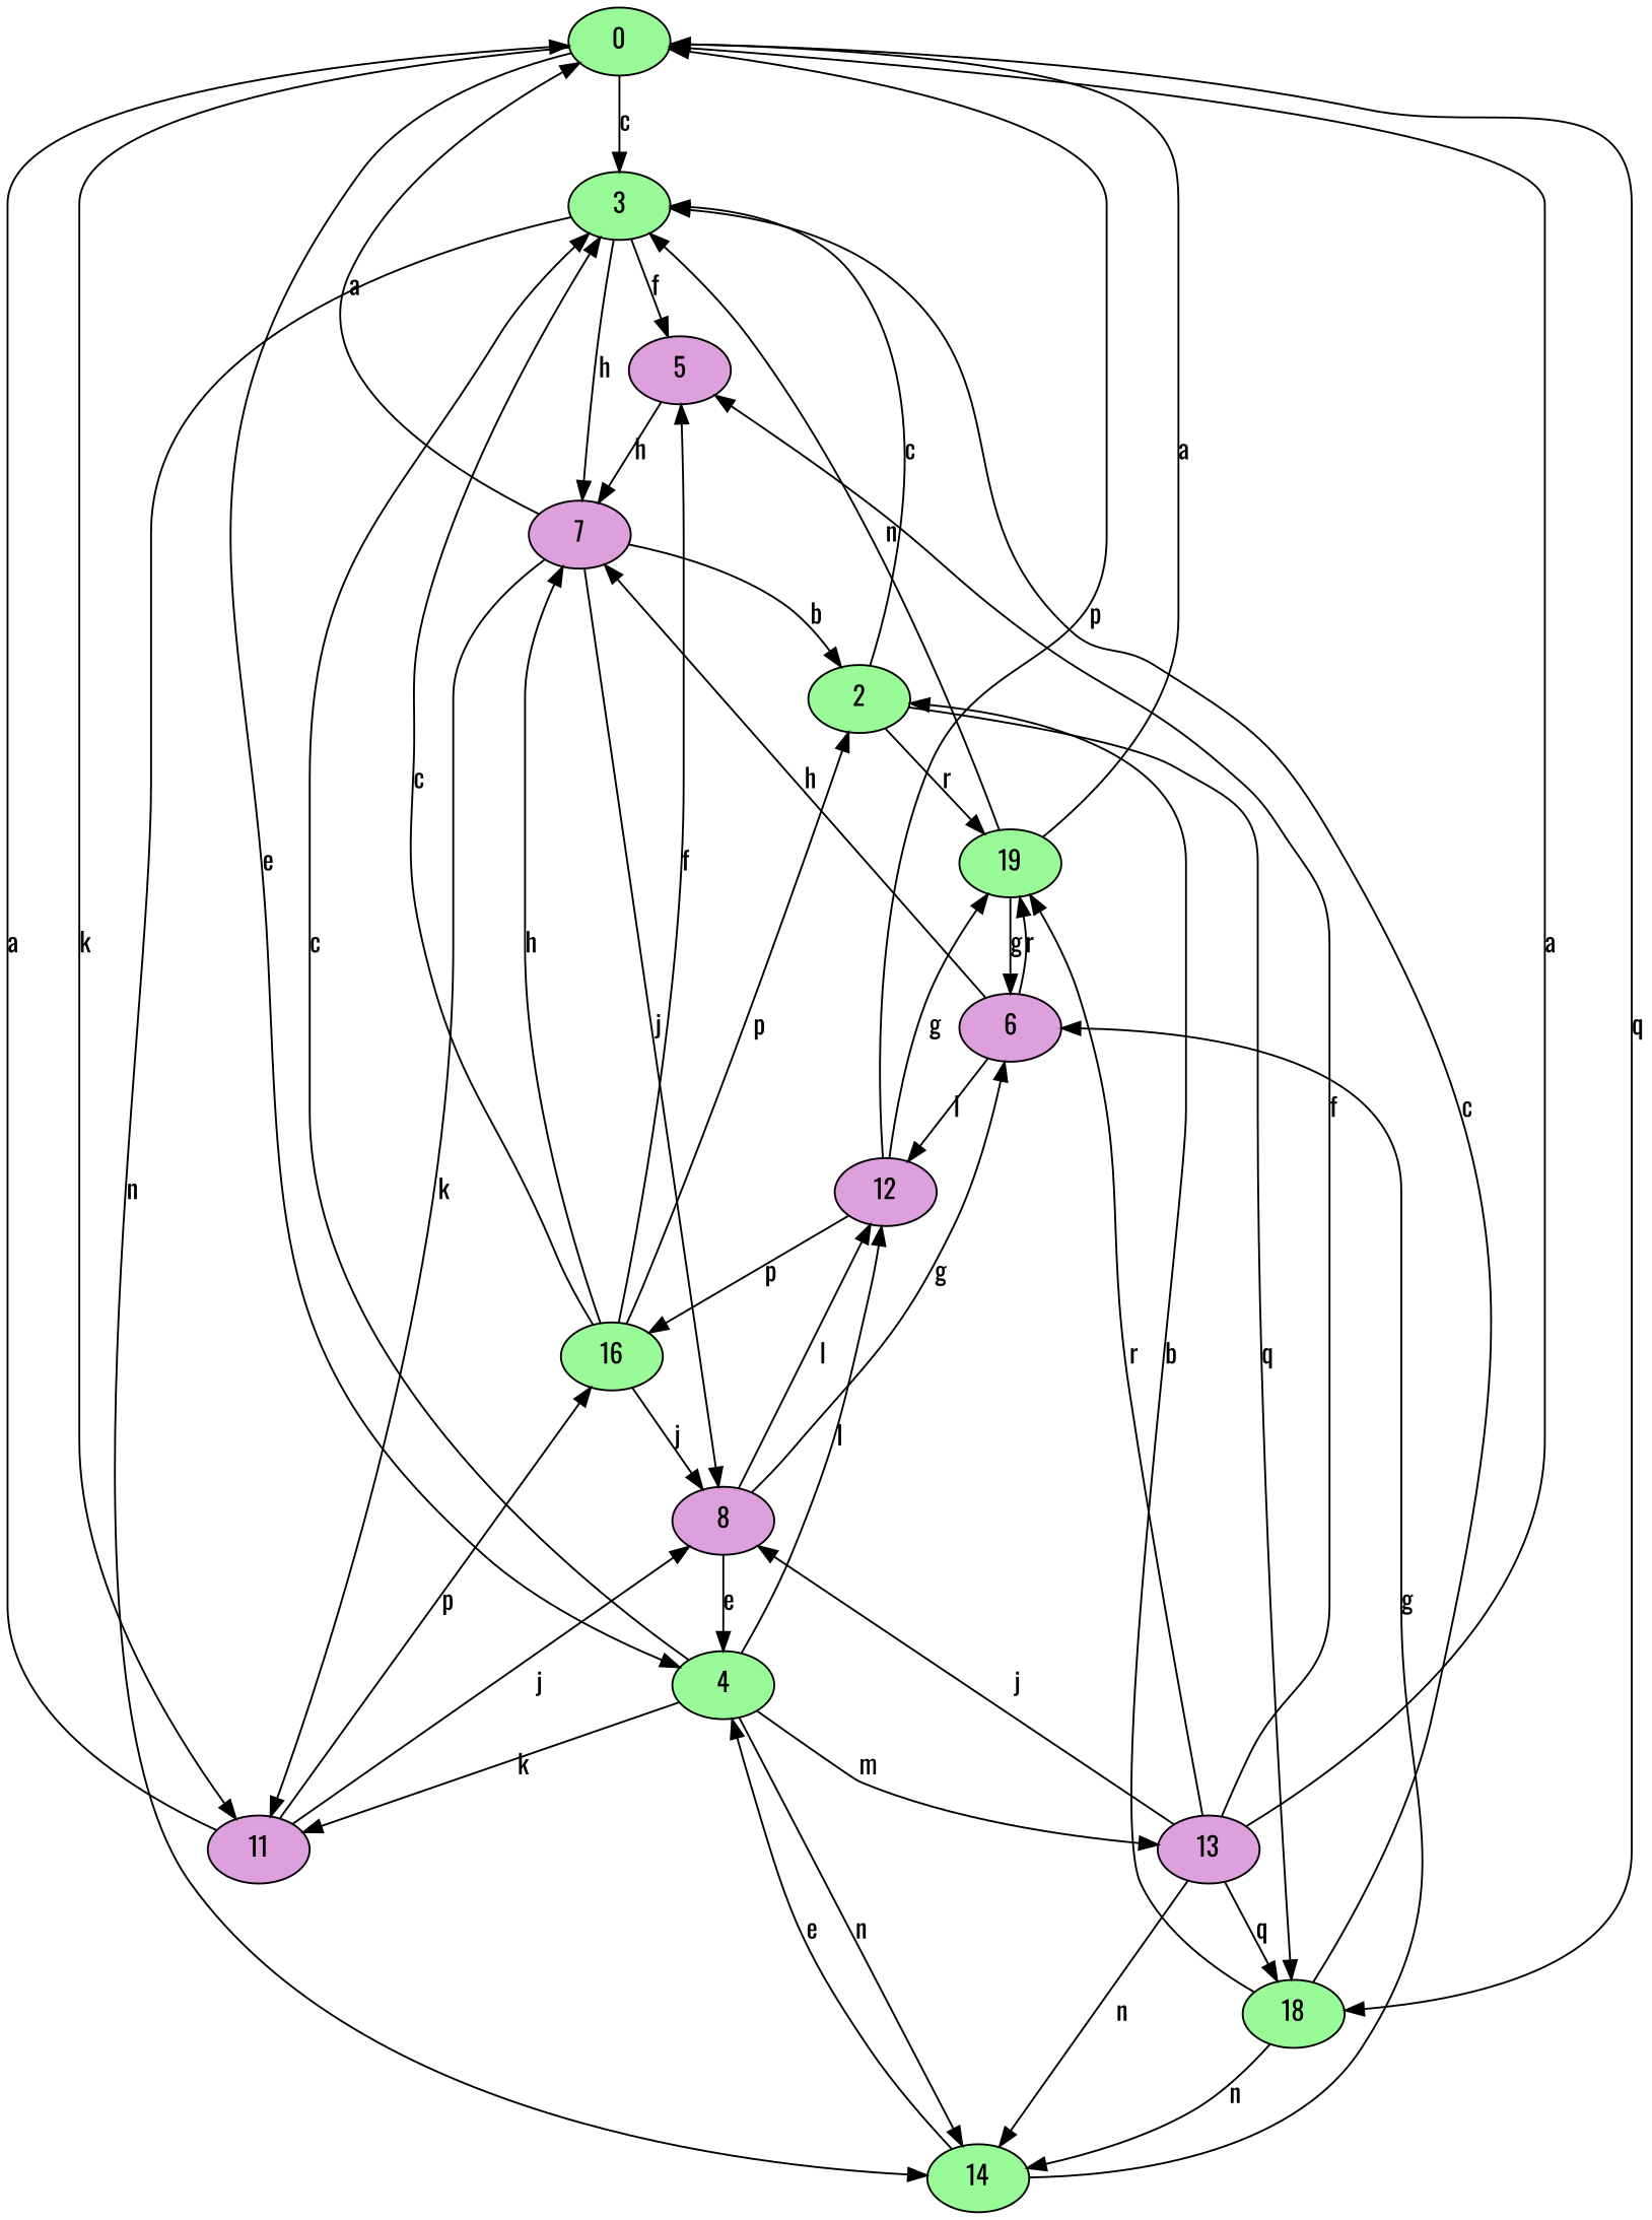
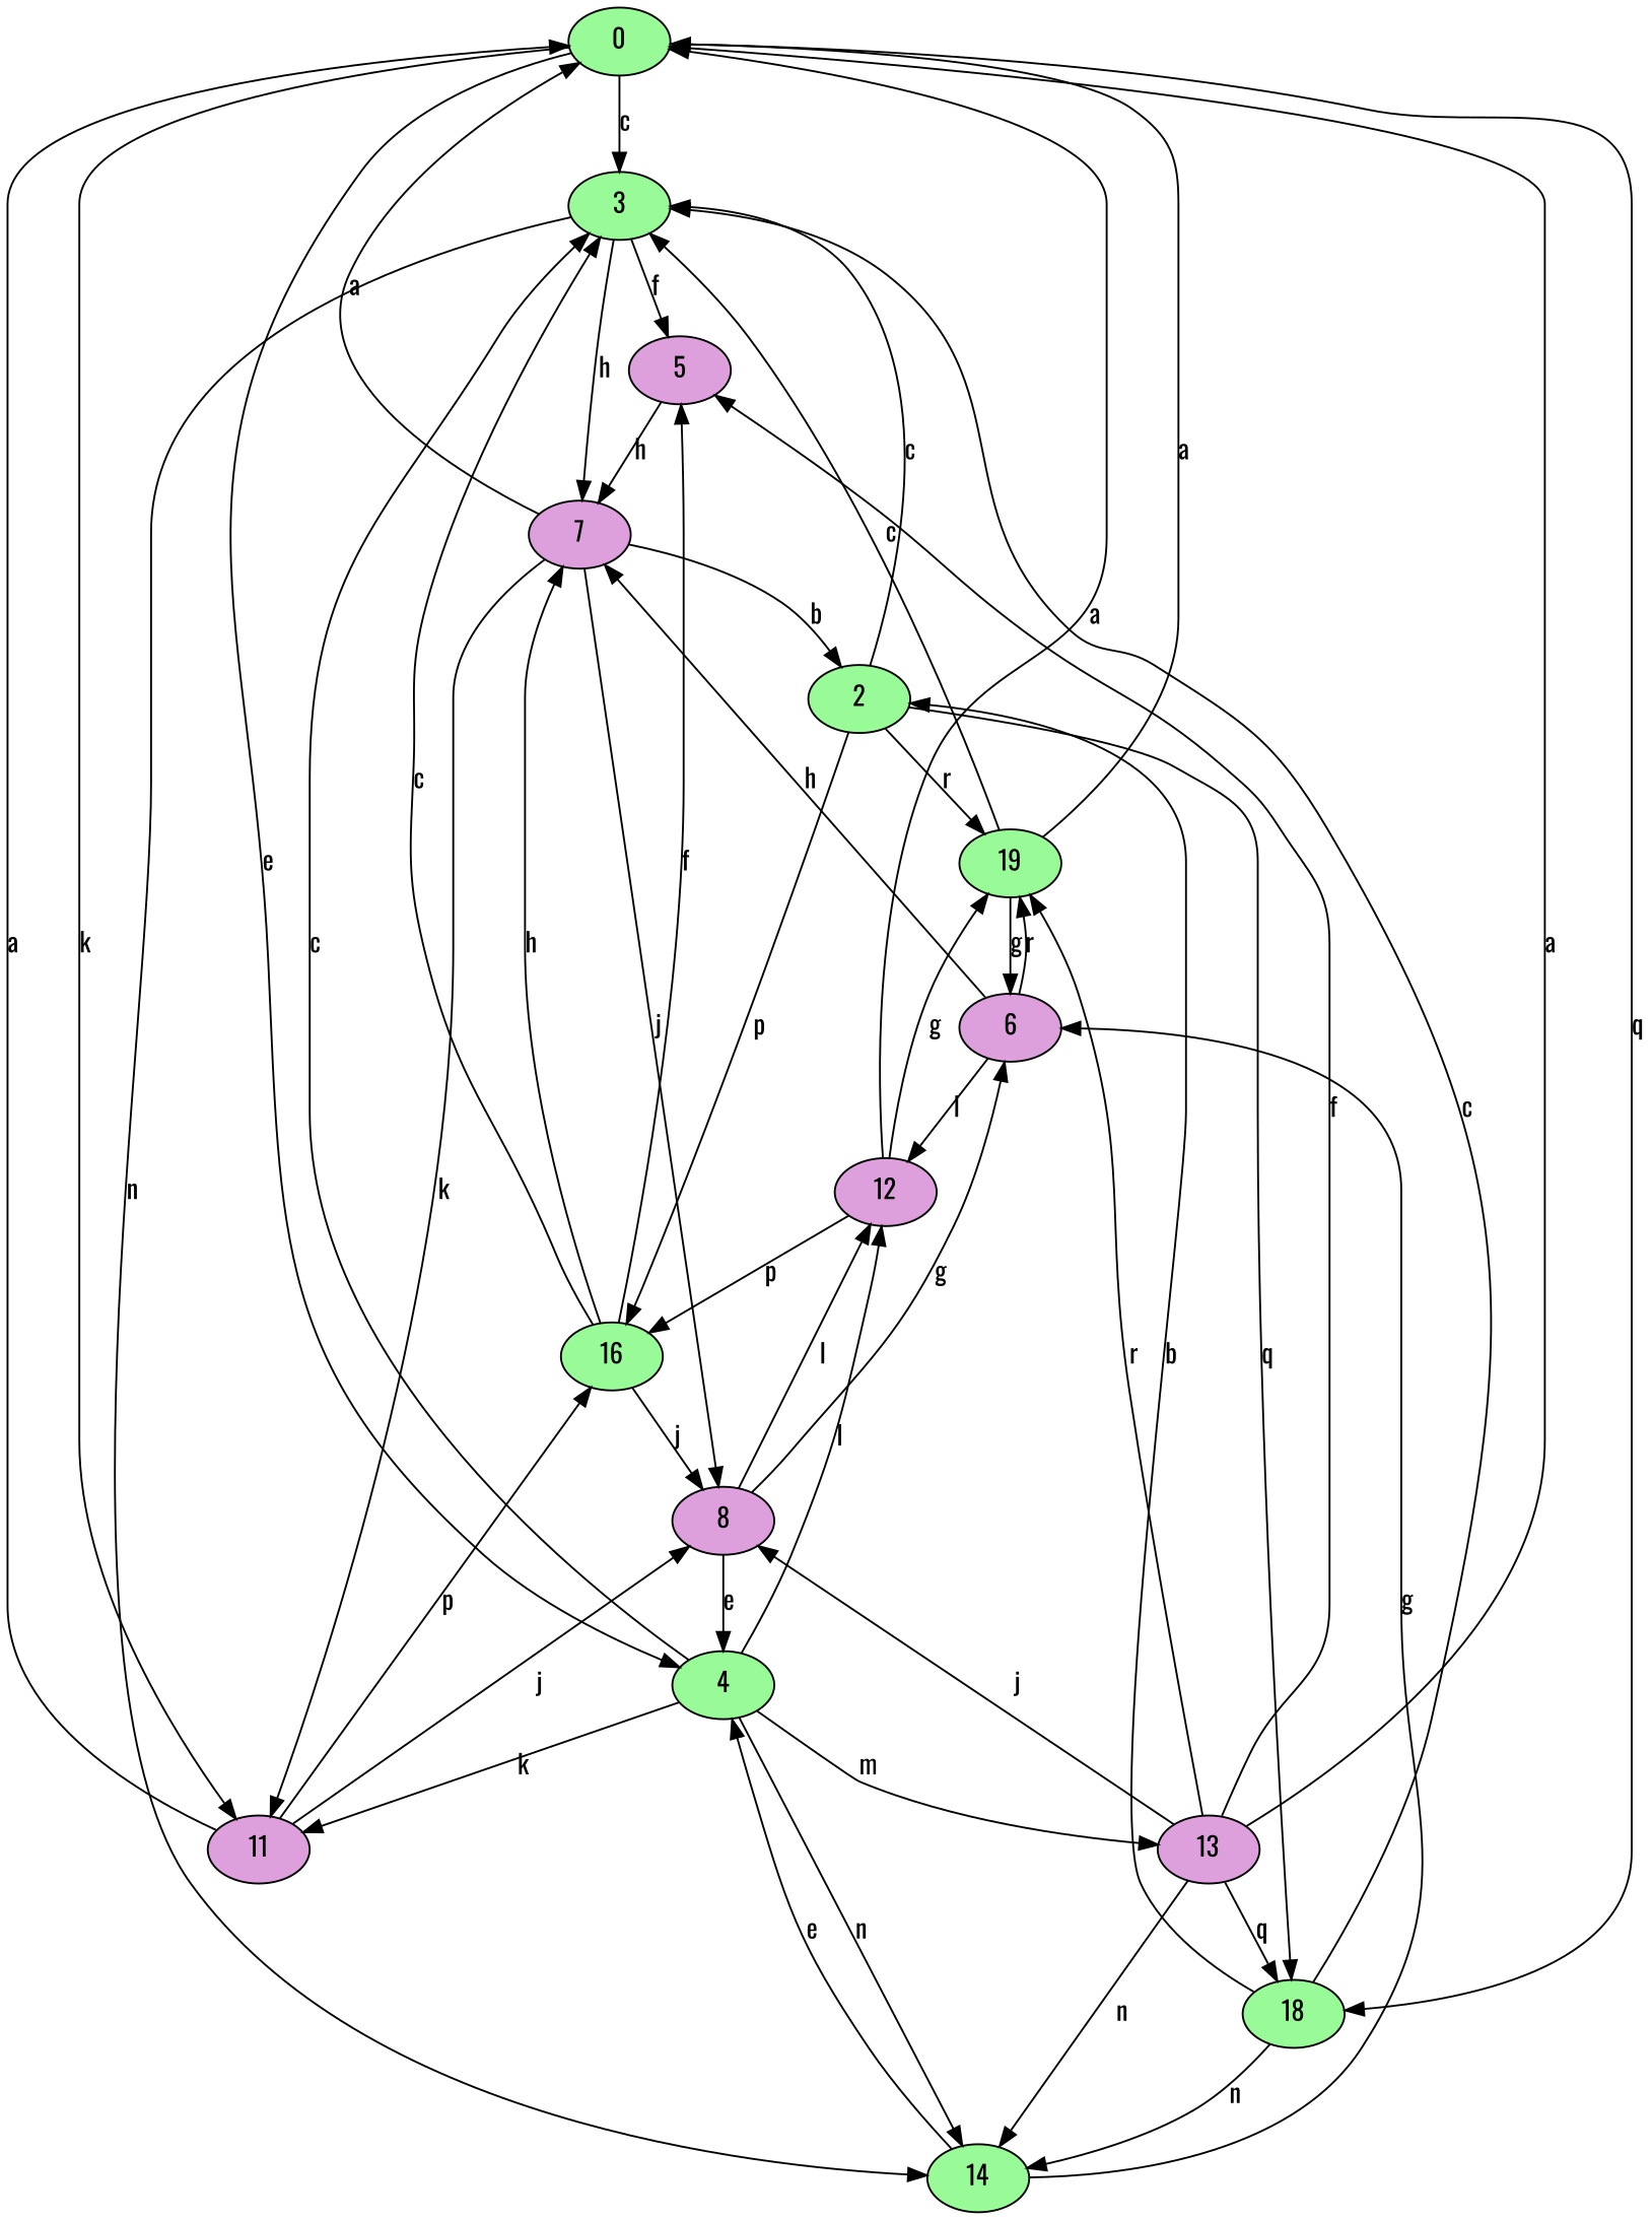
  strict digraph {
    fontname=Oswald
    node [fillcolor=palegreen fontname=Oswald style=filled]
    edge [fontname=Oswald]
    0
    3
    4
    11 [fillcolor=plum]
    18
    5 [fillcolor=plum]
    7 [fillcolor=plum]
    14
    12 [fillcolor=plum]
    13 [fillcolor=plum]
    16
    8 [fillcolor=plum]
    2
    19
    6 [fillcolor=plum]
    0 -> 3 [label=c]
    0 -> 4 [label=e]
    0 -> 11 [label=k]
    0 -> 18 [label=q]
    3 -> 5 [label=f]
    3 -> 7 [label=h]
    3 -> 14 [label=n]
    4 -> 3 [label=c]
    4 -> 11 [label=k]
    4 -> 14 [label=n]
    4 -> 12 [label=l]
    4 -> 13 [label=m]
    11 -> 0 [label=a]
    11 -> 16 [label=p]
    11 -> 8 [label=j]
    18 -> 3 [label=c]
    18 -> 14 [label=n]
    18 -> 2 [label=b]
    5 -> 7 [label=h]
    7 -> 0 [label=a]
    7 -> 11 [label=k]
    7 -> 8 [label=j]
    7 -> 2 [label=b]
    14 -> 4 [label=e]
    14 -> 6 [label=g]
-   12 -> 0 [label=p]
+   12 -> 0 [label=a]
    12 -> 16 [label=p]
    12 -> 19 [label=g]
    13 -> 0 [label=a]
    13 -> 18 [label=q]
    13 -> 5 [label=f]
    13 -> 14 [label=n]
    13 -> 8 [label=j]
    13 -> 19 [label=r]
    16 -> 3 [label=c]
    16 -> 5 [label=f]
    16 -> 7 [label=h]
    16 -> 8 [label=j]
    8 -> 4 [label=e]
    8 -> 12 [label=l]
    8 -> 6 [label=g]
    2 -> 3 [label=c]
    2 -> 18 [label=q]
-   16 -> 2 [label=p]
+   2 -> 16 [label=p]
    2 -> 19 [label=r]
    19 -> 0 [label=a]
-   19 -> 3 [label=n]
+   19 -> 3 [label=c]
    19 -> 6 [label=g]
    6 -> 7 [label=h]
    6 -> 12 [label=l]
    6 -> 19 [label=r]
  }
